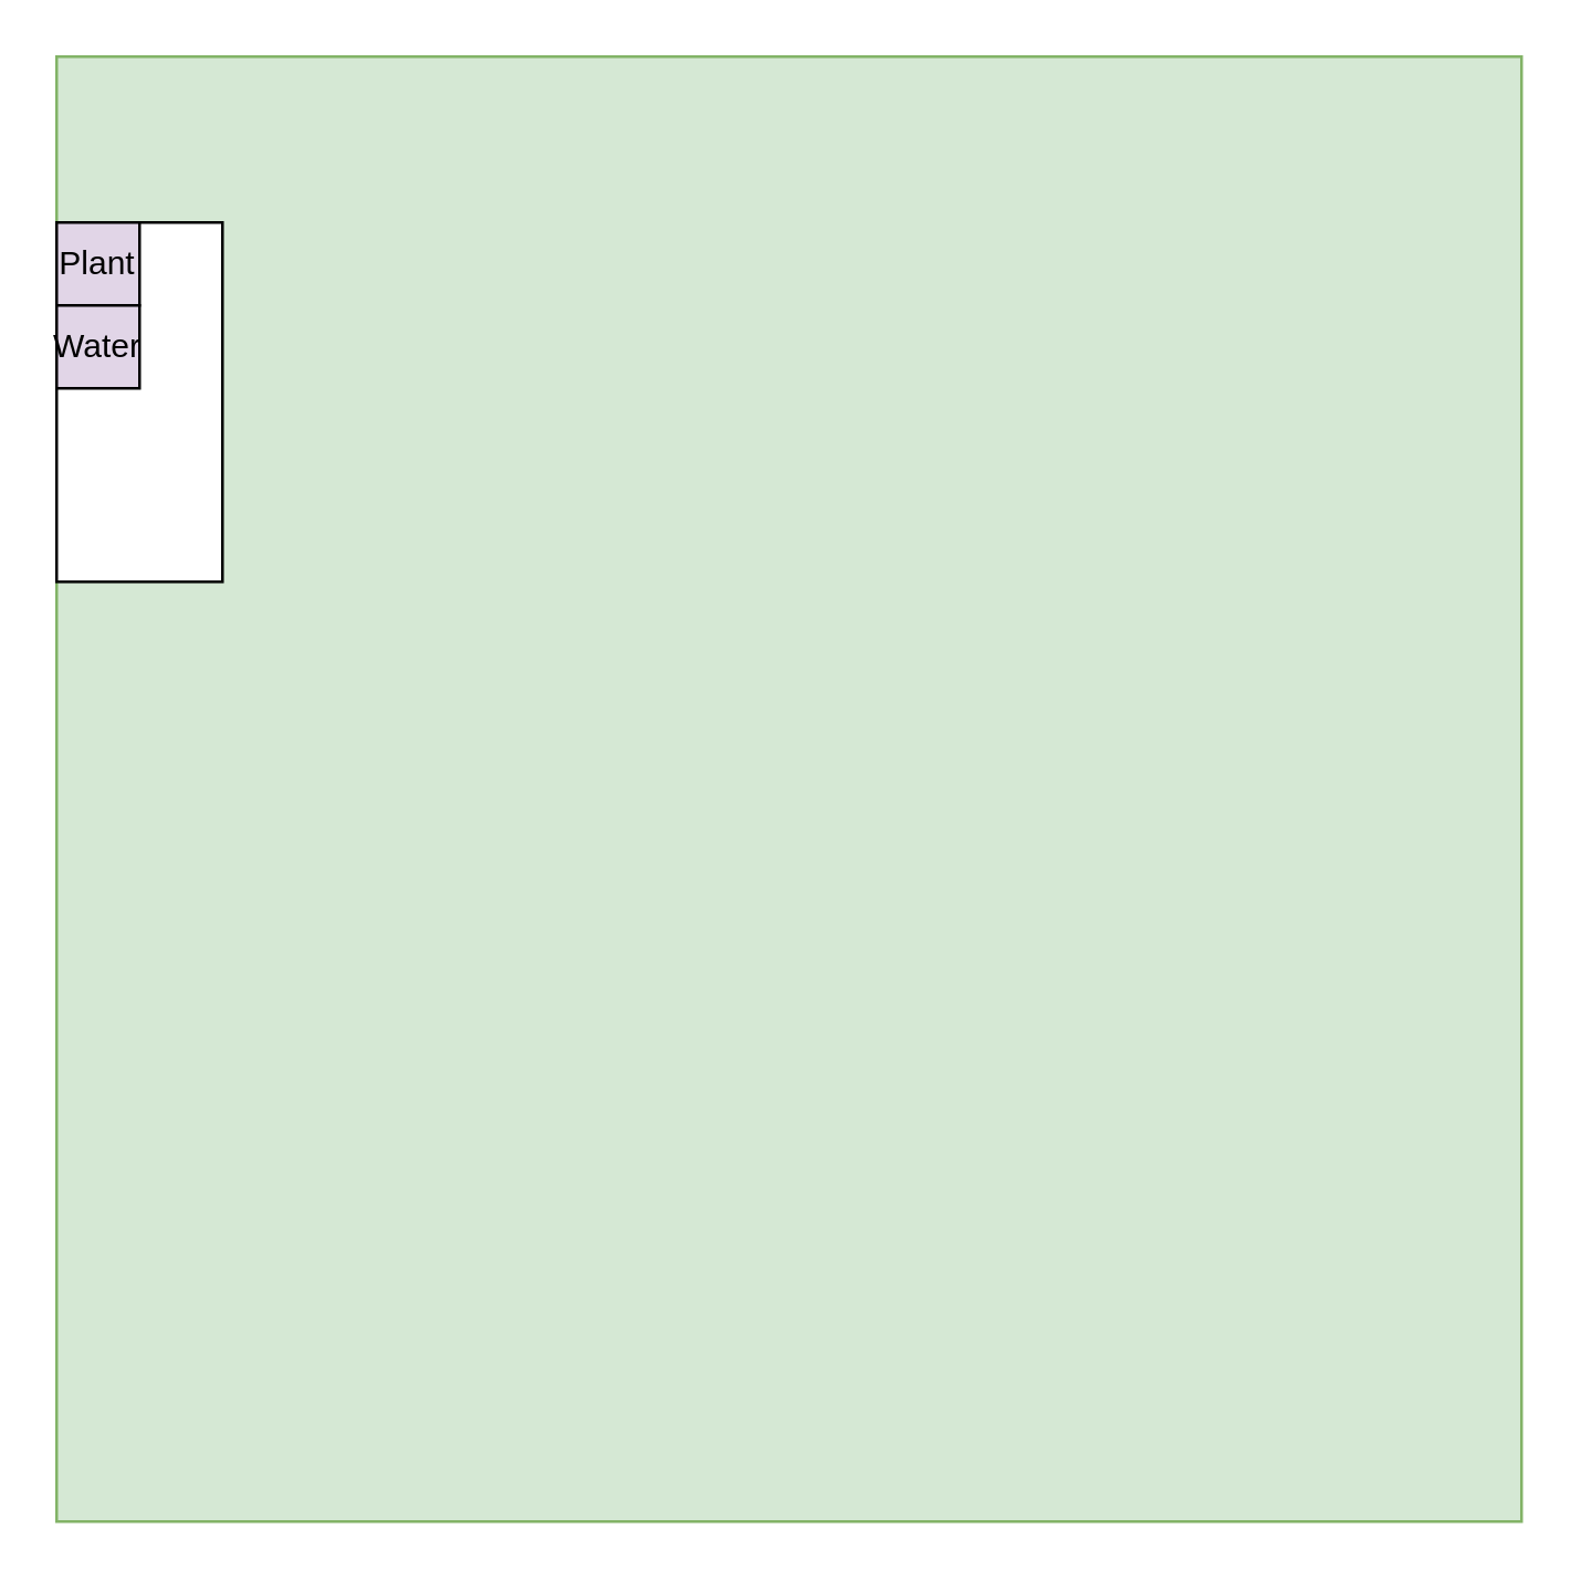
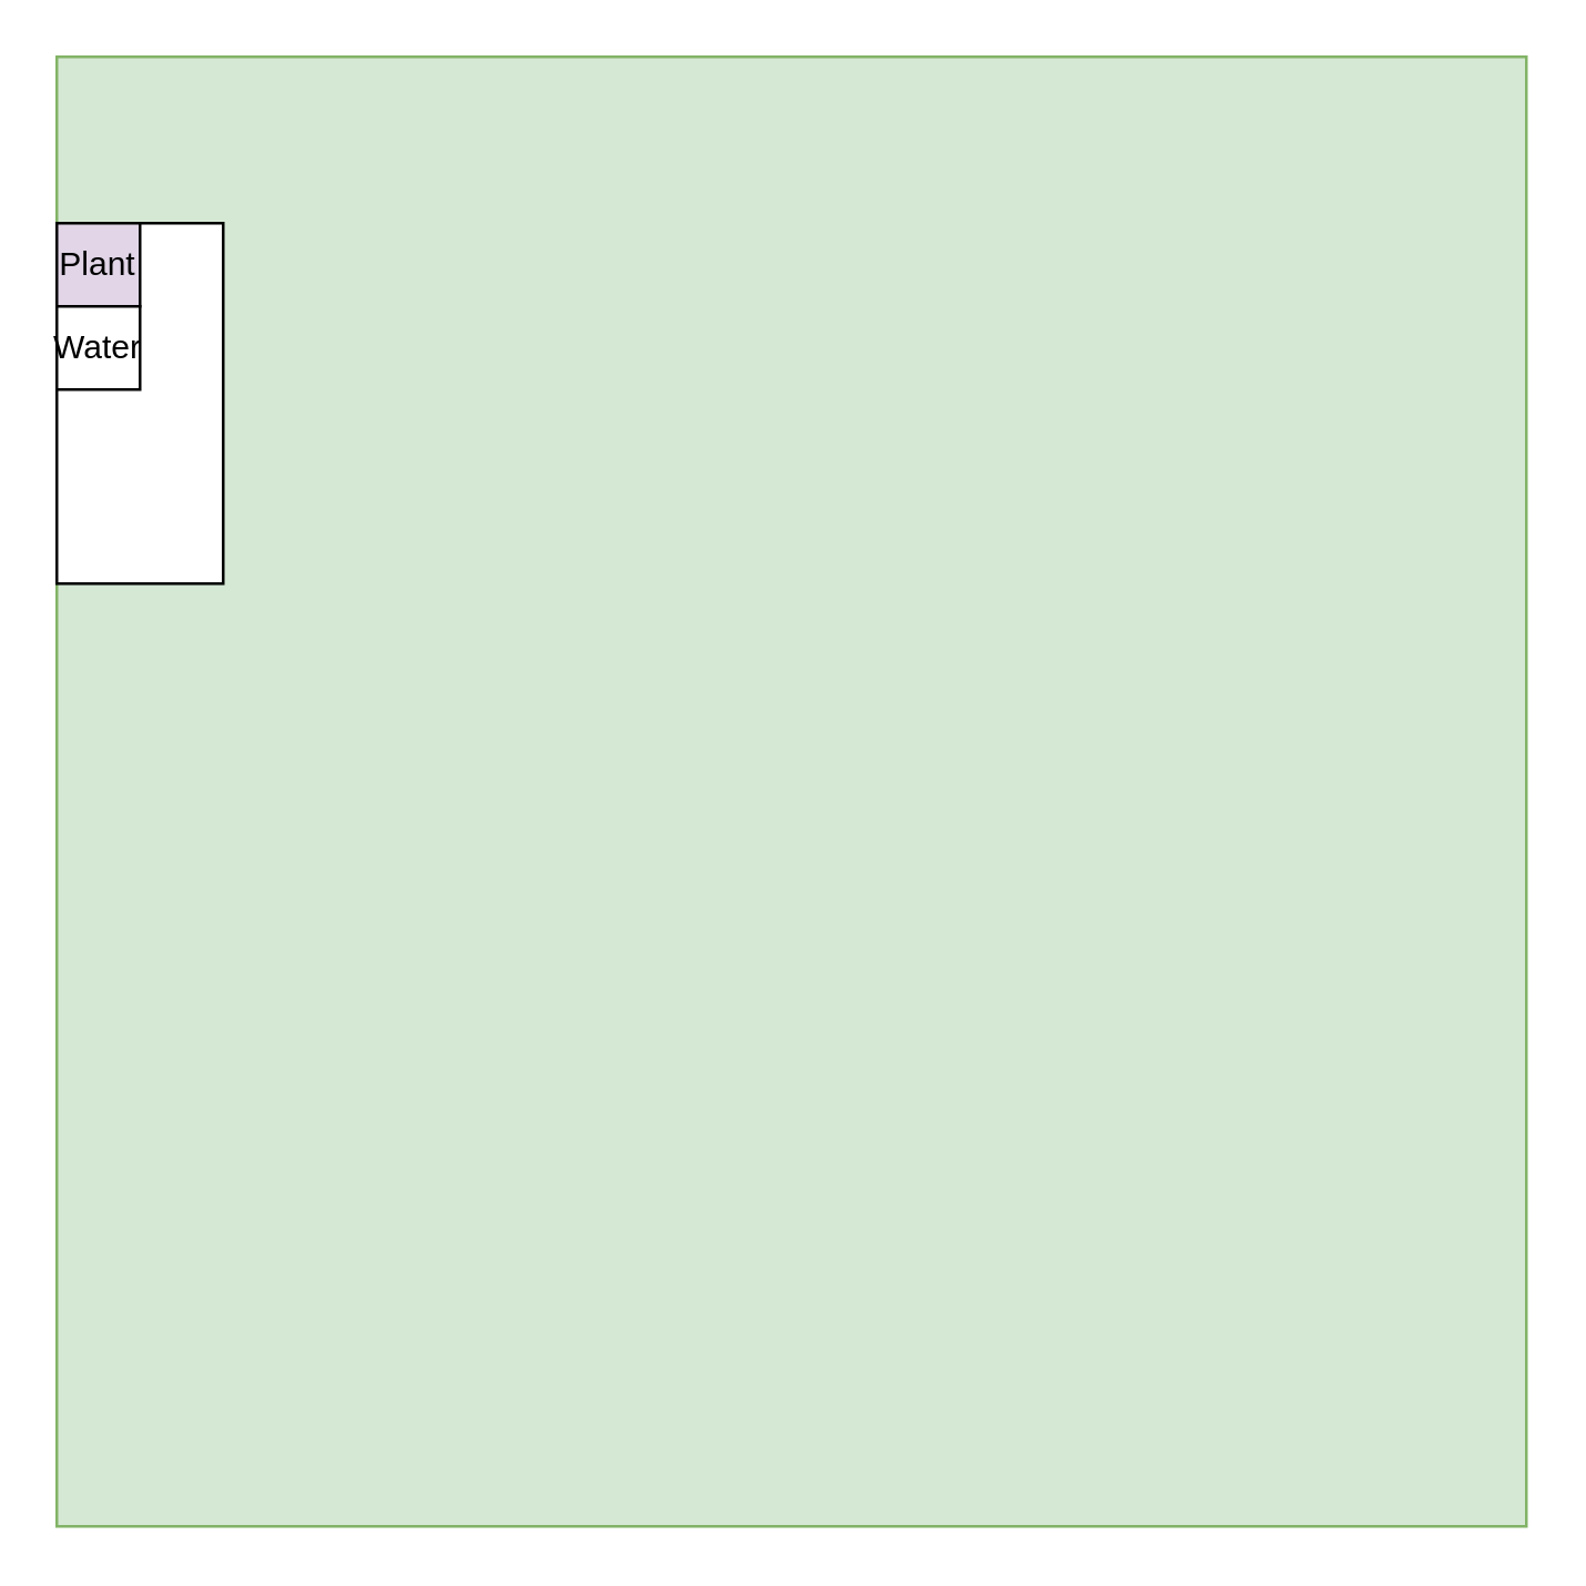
  <mxCell id="0" />
  <mxCell id="1" parent="0" />
  <mxCell id="2" value="" style="whiteSpace=wrap;html=1;aspect=fixed;fillColor=#d5e8d4;strokeColor=#82b366;" vertex="1" parent="1"><mxGeometry x="20" y="20" width="530" height="530" as="geometry" /></mxCell>
  <mxCell id="3" value="" style="rounded=0;whiteSpace=wrap;html=1;" vertex="1" parent="1"><mxGeometry x="20" y="80" width="60" height="130" as="geometry" /></mxCell>
  <mxCell id="4" value="Plant" style="whiteSpace=wrap;html=1;aspect=fixed;fillColor=#e1d5e7;" vertex="1" parent="1"><mxGeometry x="20" y="80" width="30" height="30" as="geometry" /></mxCell>
- <mxCell id="5" value="Water" style="whiteSpace=wrap;html=1;aspect=fixed;fillColor=#e1d5e7;" vertex="1" parent="1"><mxGeometry x="20" y="110" width="30" height="30" as="geometry" /></mxCell>
+ <mxCell id="5" value="Water" style="whiteSpace=wrap;html=1;aspect=fixed;" vertex="1" parent="1"><mxGeometry x="20" y="110" width="30" height="30" as="geometry" /></mxCell>
